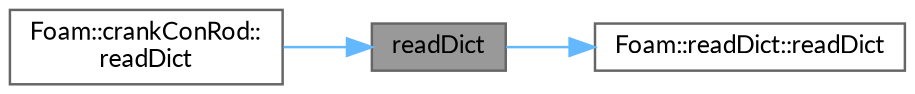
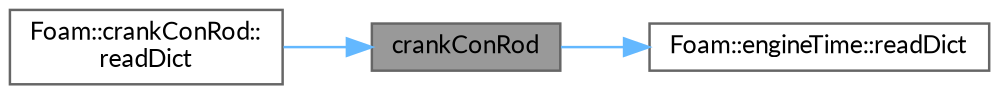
  digraph {
    fontname=Lato
    rankdir=RL
    node [color=grey40 fillcolor=white fontname=Lato fontsize=10 shape=box style=filled]
    edge [color=steelblue1 dir=back fontname=Lato fontsize=10 labelfontname=Helvetica labelfontsize=10 style=solid]
-   n1 [color=gray40 fillcolor=grey60 fontcolor=black height=0.2 label=readDict width=0.4]
+   n1 [color=gray40 fillcolor=grey60 fontcolor=black height=0.2 label=crankConRod width=0.4]
    n2 [height=0.2 label="Foam::crankConRod::\lreadDict" width=0.4]
-   n3 [height=0.2 label="Foam::readDict::readDict" width=0.4]
+   n3 [height=0.2 label="Foam::engineTime::readDict" width=0.4]
    n1 -> n2
    n3 -> n1
  }
